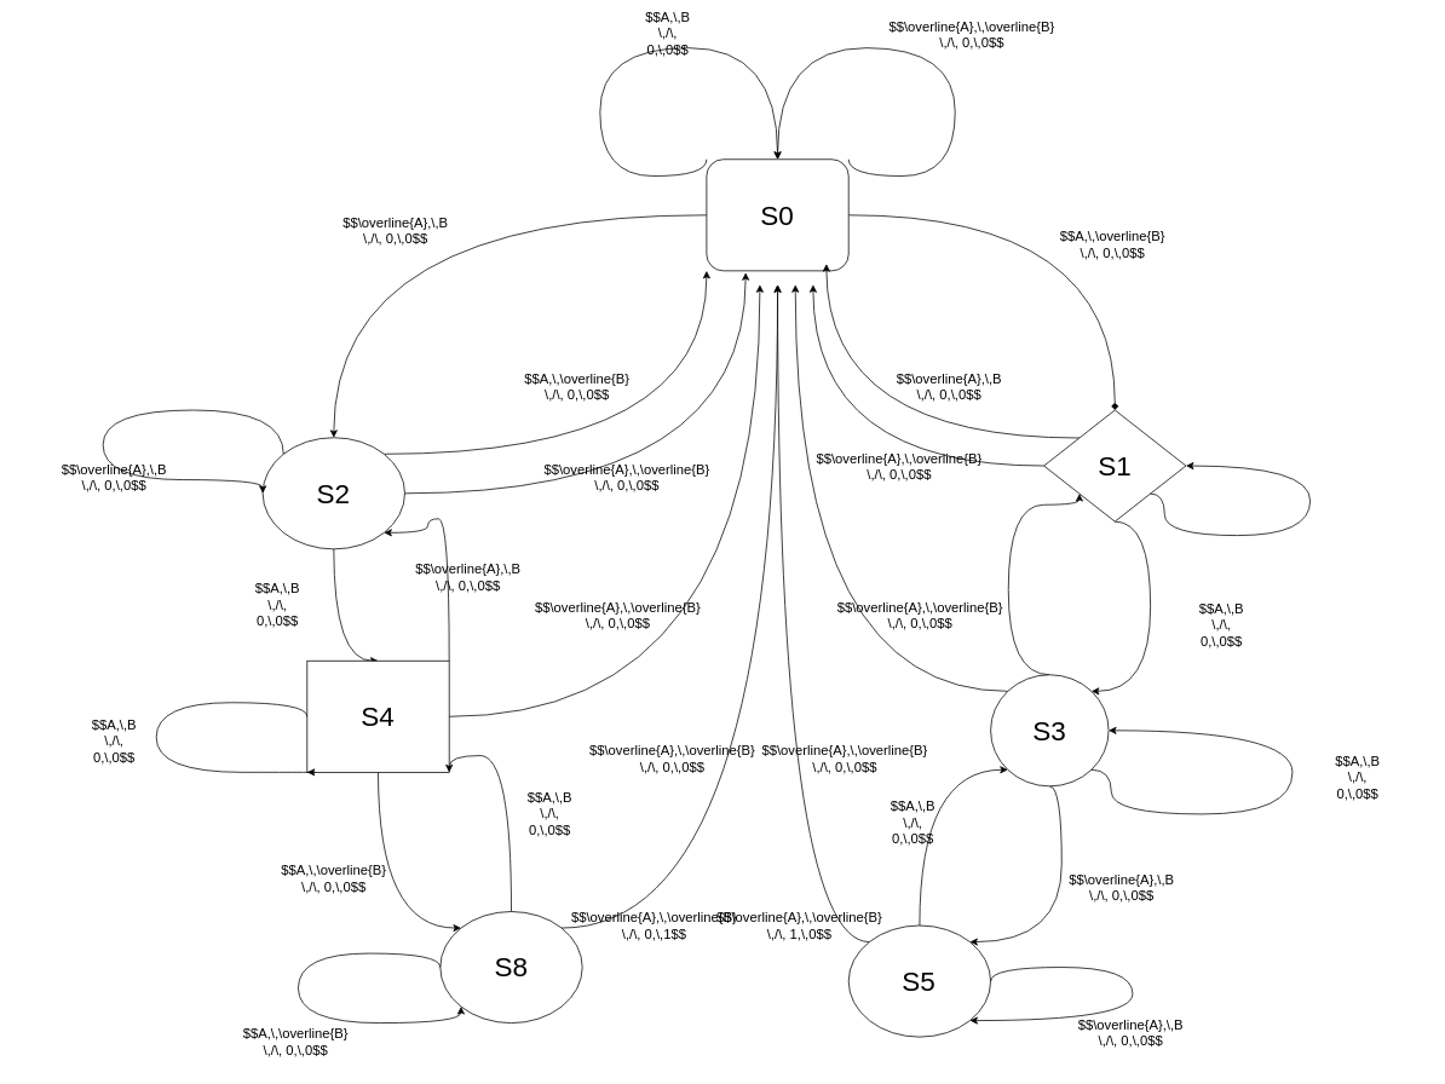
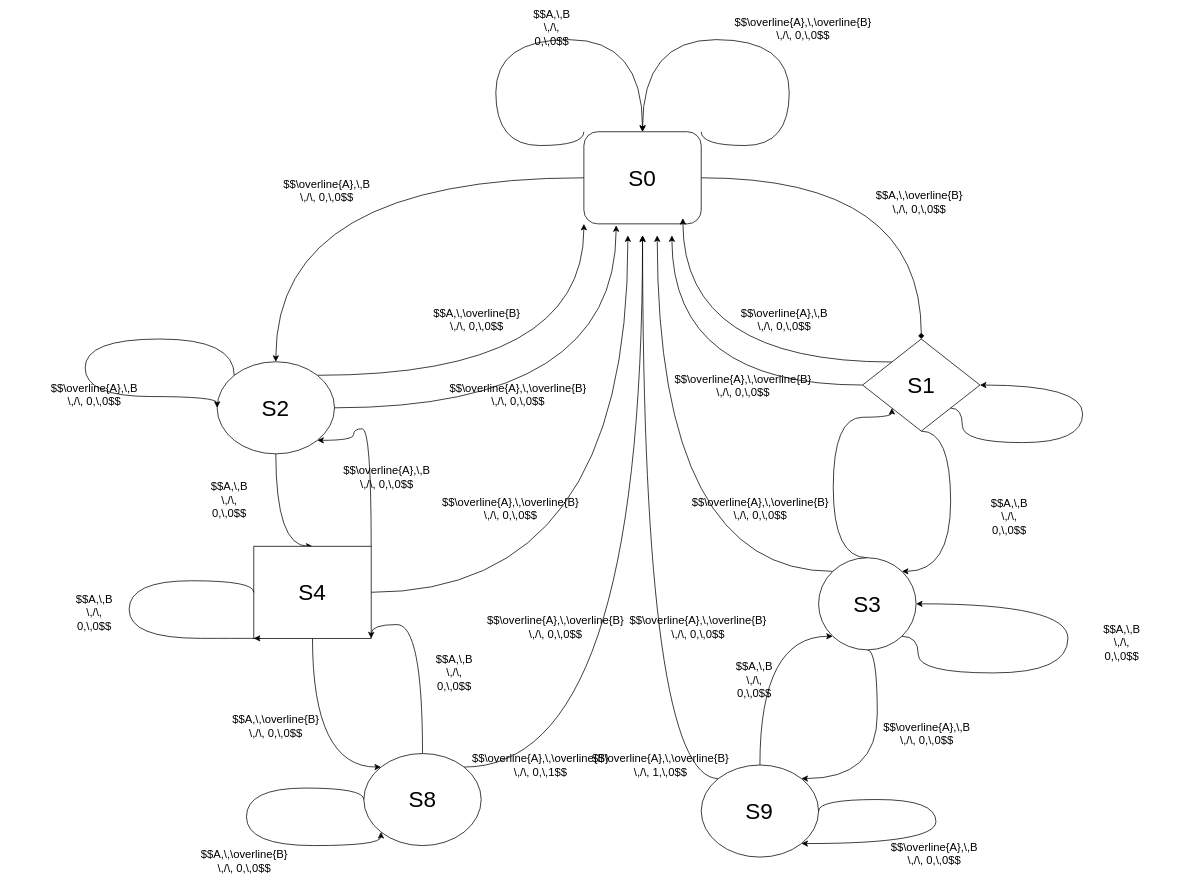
  <mxCell id="0" />
  <mxCell id="1" parent="0" />
  <mxCell id="2" value="" style="group" vertex="1" connectable="0" parent="1"><mxGeometry x="113" y="52" width="1357" height="1120" as="geometry" /></mxCell>
  <mxCell id="3" style="edgeStyle=orthogonalEdgeStyle;rounded=0;orthogonalLoop=1;jettySize=auto;html=1;exitX=0;exitY=0.5;exitDx=0;exitDy=0;entryX=0.5;entryY=0;entryDx=0;entryDy=0;curved=1;" edge="1" parent="2" source="5" target="19"><mxGeometry relative="1" as="geometry" /></mxCell>
  <mxCell id="4" style="edgeStyle=orthogonalEdgeStyle;rounded=0;orthogonalLoop=1;jettySize=auto;html=1;exitX=1;exitY=0.5;exitDx=0;exitDy=0;entryX=0.5;entryY=0;entryDx=0;entryDy=0;curved=1;endArrow=diamond;" edge="1" parent="2" source="5" target="9"><mxGeometry relative="1" as="geometry" /></mxCell>
  <mxCell id="5" value="S0" style="whiteSpace=wrap;html=1;strokeColor=default;align=center;verticalAlign=middle;fontFamily=Helvetica;fontSize=30;fontColor=default;fillColor=default;rounded=1;" vertex="1" parent="2"><mxGeometry x="665" y="122.817" width="156.471" height="122.817" as="geometry" /></mxCell>
  <mxCell id="6" style="edgeStyle=orthogonalEdgeStyle;rounded=0;orthogonalLoop=1;jettySize=auto;html=1;exitX=0.5;exitY=1;exitDx=0;exitDy=0;entryX=1;entryY=0;entryDx=0;entryDy=0;curved=1;" edge="1" parent="2" source="9" target="14"><mxGeometry relative="1" as="geometry"><Array as="points"><mxPoint x="1153.971" y="521.972" /><mxPoint x="1153.971" y="709.268" /></Array></mxGeometry></mxCell>
  <mxCell id="7" style="edgeStyle=orthogonalEdgeStyle;rounded=0;orthogonalLoop=1;jettySize=auto;html=1;exitX=0;exitY=0.5;exitDx=0;exitDy=0;curved=1;" edge="1" parent="2" source="9"><mxGeometry relative="1" as="geometry"><mxPoint x="782.353" y="260.986" as="targetPoint" /></mxGeometry></mxCell>
  <mxCell id="8" style="edgeStyle=orthogonalEdgeStyle;rounded=0;orthogonalLoop=1;jettySize=auto;html=1;exitX=0;exitY=0;exitDx=0;exitDy=0;curved=1;" edge="1" parent="2" source="9"><mxGeometry relative="1" as="geometry"><mxPoint x="797" y="238" as="targetPoint" /></mxGeometry></mxCell>
  <mxCell id="9" value="S1" style="rhombus;whiteSpace=wrap;html=1;strokeColor=default;align=center;verticalAlign=middle;fontFamily=Helvetica;fontSize=30;fontColor=default;fillColor=default;" vertex="1" parent="2"><mxGeometry x="1036.618" y="399.155" width="156.471" height="122.817" as="geometry" /></mxCell>
  <mxCell id="10" style="edgeStyle=orthogonalEdgeStyle;rounded=0;orthogonalLoop=1;jettySize=auto;html=1;exitX=0.5;exitY=0;exitDx=0;exitDy=0;entryX=0;entryY=1;entryDx=0;entryDy=0;curved=1;" edge="1" parent="2" source="14" target="9"><mxGeometry relative="1" as="geometry"><Array as="points"><mxPoint x="997.5" y="690.845" /><mxPoint x="997.5" y="503.549" /></Array></mxGeometry></mxCell>
  <mxCell id="11" style="edgeStyle=orthogonalEdgeStyle;rounded=0;orthogonalLoop=1;jettySize=auto;html=1;exitX=0.5;exitY=0;exitDx=0;exitDy=0;entryX=0;entryY=1;entryDx=0;entryDy=0;curved=1;" edge="1" parent="2" source="16" target="14"><mxGeometry relative="1" as="geometry"><Array as="points"><mxPoint x="899.706" y="795.239" /></Array></mxGeometry></mxCell>
  <mxCell id="12" style="edgeStyle=orthogonalEdgeStyle;rounded=0;orthogonalLoop=1;jettySize=auto;html=1;exitX=0.5;exitY=1;exitDx=0;exitDy=0;entryX=1;entryY=0;entryDx=0;entryDy=0;curved=1;" edge="1" parent="2" source="14" target="16"><mxGeometry relative="1" as="geometry"><Array as="points"><mxPoint x="1056.176" y="985.606" /></Array></mxGeometry></mxCell>
  <mxCell id="13" style="edgeStyle=orthogonalEdgeStyle;rounded=0;orthogonalLoop=1;jettySize=auto;html=1;exitX=0;exitY=0;exitDx=0;exitDy=0;curved=1;" edge="1" parent="2" source="14"><mxGeometry relative="1" as="geometry"><mxPoint x="762.794" y="260.986" as="targetPoint" /></mxGeometry></mxCell>
  <mxCell id="14" value="S3" style="ellipse;whiteSpace=wrap;html=1;strokeColor=default;align=center;verticalAlign=middle;fontFamily=Helvetica;fontSize=30;fontColor=default;fillColor=default;" vertex="1" parent="2"><mxGeometry x="977.941" y="690.845" width="130" height="122.817" as="geometry" /></mxCell>
  <mxCell id="15" style="edgeStyle=orthogonalEdgeStyle;rounded=0;orthogonalLoop=1;jettySize=auto;html=1;exitX=0;exitY=0;exitDx=0;exitDy=0;curved=1;" edge="1" parent="2" source="16"><mxGeometry relative="1" as="geometry"><mxPoint x="743.235" y="260.986" as="targetPoint" /></mxGeometry></mxCell>
- <mxCell id="16" value="S5" style="ellipse;whiteSpace=wrap;html=1;strokeColor=default;align=center;verticalAlign=middle;fontFamily=Helvetica;fontSize=30;fontColor=default;fillColor=default;" vertex="1" parent="2"><mxGeometry x="821.471" y="967.183" width="156.471" height="122.817" as="geometry" /></mxCell>
+ <mxCell id="16" value="S9" style="ellipse;whiteSpace=wrap;html=1;strokeColor=default;align=center;verticalAlign=middle;fontFamily=Helvetica;fontSize=30;fontColor=default;fillColor=default;" vertex="1" parent="2"><mxGeometry x="821.471" y="967.183" width="156.471" height="122.817" as="geometry" /></mxCell>
  <mxCell id="17" style="edgeStyle=orthogonalEdgeStyle;rounded=0;orthogonalLoop=1;jettySize=auto;html=1;exitX=1;exitY=0;exitDx=0;exitDy=0;entryX=0;entryY=1;entryDx=0;entryDy=0;curved=1;" edge="1" parent="2" source="19" target="5"><mxGeometry relative="1" as="geometry" /></mxCell>
  <mxCell id="18" style="edgeStyle=orthogonalEdgeStyle;rounded=0;orthogonalLoop=1;jettySize=auto;html=1;exitX=0.5;exitY=1;exitDx=0;exitDy=0;entryX=0.5;entryY=0;entryDx=0;entryDy=0;curved=1;" edge="1" parent="2" source="19" target="23"><mxGeometry relative="1" as="geometry"><Array as="points"><mxPoint x="254.265" y="675.493" /></Array></mxGeometry></mxCell>
  <mxCell id="19" value="S2" style="ellipse;whiteSpace=wrap;html=1;fontSize=30;" vertex="1" parent="2"><mxGeometry x="176.029" y="429.507" width="156.471" height="122.817" as="geometry" /></mxCell>
  <mxCell id="20" style="edgeStyle=orthogonalEdgeStyle;rounded=0;orthogonalLoop=1;jettySize=auto;html=1;exitX=1;exitY=0;exitDx=0;exitDy=0;entryX=1;entryY=1;entryDx=0;entryDy=0;curved=1;" edge="1" parent="2" source="23" target="19"><mxGeometry relative="1" as="geometry"><Array as="points"><mxPoint x="357.926" y="518.901" /></Array></mxGeometry></mxCell>
  <mxCell id="21" style="edgeStyle=orthogonalEdgeStyle;rounded=0;orthogonalLoop=1;jettySize=auto;html=1;exitX=0.5;exitY=1;exitDx=0;exitDy=0;entryX=0;entryY=0;entryDx=0;entryDy=0;curved=1;" edge="1" parent="2" source="23" target="26"><mxGeometry relative="1" as="geometry"><Array as="points"><mxPoint x="303.162" y="970.254" /></Array></mxGeometry></mxCell>
  <mxCell id="22" style="edgeStyle=orthogonalEdgeStyle;rounded=0;orthogonalLoop=1;jettySize=auto;html=1;exitX=1;exitY=0.5;exitDx=0;exitDy=0;curved=1;" edge="1" parent="2" source="23"><mxGeometry relative="1" as="geometry"><mxPoint x="723.676" y="260.986" as="targetPoint" /></mxGeometry></mxCell>
  <mxCell id="23" value="S4" style="whiteSpace=wrap;html=1;strokeColor=default;align=center;verticalAlign=middle;fontFamily=Helvetica;fontSize=30;fontColor=default;fillColor=default;rounded=0;" vertex="1" parent="2"><mxGeometry x="224.926" y="675.493" width="156.471" height="122.817" as="geometry" /></mxCell>
  <mxCell id="24" style="edgeStyle=orthogonalEdgeStyle;rounded=0;orthogonalLoop=1;jettySize=auto;html=1;exitX=0.5;exitY=0;exitDx=0;exitDy=0;entryX=1;entryY=1;entryDx=0;entryDy=0;curved=1;" edge="1" parent="2" source="26" target="23"><mxGeometry relative="1" as="geometry"><Array as="points"><mxPoint x="449.853" y="779.887" /></Array></mxGeometry></mxCell>
  <mxCell id="25" style="edgeStyle=orthogonalEdgeStyle;rounded=0;orthogonalLoop=1;jettySize=auto;html=1;exitX=1;exitY=0;exitDx=0;exitDy=0;curved=1;" edge="1" parent="2" source="26"><mxGeometry relative="1" as="geometry"><mxPoint x="743.235" y="260.986" as="targetPoint" /><Array as="points"><mxPoint x="743" y="970" /></Array></mxGeometry></mxCell>
  <mxCell id="26" value="S8" style="ellipse;whiteSpace=wrap;html=1;strokeColor=default;align=center;verticalAlign=middle;fontFamily=Helvetica;fontSize=30;fontColor=default;fillColor=default;" vertex="1" parent="2"><mxGeometry x="371.618" y="951.831" width="156.471" height="122.817" as="geometry" /></mxCell>
  <mxCell id="27" style="edgeStyle=orthogonalEdgeStyle;rounded=0;orthogonalLoop=1;jettySize=auto;html=1;exitX=1;exitY=0;exitDx=0;exitDy=0;entryX=0.5;entryY=0;entryDx=0;entryDy=0;curved=1;" edge="1" parent="2" source="5" target="5"><mxGeometry relative="1" as="geometry"><Array as="points"><mxPoint x="938.824" y="141.239" /><mxPoint x="938.824" /><mxPoint x="743.235" /></Array></mxGeometry></mxCell>
  <mxCell id="28" style="edgeStyle=orthogonalEdgeStyle;rounded=0;orthogonalLoop=1;jettySize=auto;html=1;exitX=0;exitY=0;exitDx=0;exitDy=0;entryX=0.5;entryY=0;entryDx=0;entryDy=0;curved=1;" edge="1" parent="2" source="5" target="5"><mxGeometry relative="1" as="geometry"><Array as="points"><mxPoint x="547.647" y="141.239" /><mxPoint x="547.647" /><mxPoint x="743.235" /></Array></mxGeometry></mxCell>
  <mxCell id="29" style="edgeStyle=orthogonalEdgeStyle;rounded=0;orthogonalLoop=1;jettySize=auto;html=1;exitX=1;exitY=1;exitDx=0;exitDy=0;entryX=1;entryY=0.5;entryDx=0;entryDy=0;curved=1;" edge="1" parent="2" source="9" target="9"><mxGeometry relative="1" as="geometry"><Array as="points"><mxPoint x="1169.618" y="537.324" /><mxPoint x="1330" y="537.324" /><mxPoint x="1330" y="460.563" /></Array></mxGeometry></mxCell>
  <mxCell id="30" style="edgeStyle=orthogonalEdgeStyle;rounded=0;orthogonalLoop=1;jettySize=auto;html=1;exitX=1;exitY=1;exitDx=0;exitDy=0;entryX=1;entryY=0.5;entryDx=0;entryDy=0;curved=1;" edge="1" parent="2" source="14" target="14"><mxGeometry relative="1" as="geometry"><Array as="points"><mxPoint x="1110.941" y="844.366" /><mxPoint x="1310.441" y="844.366" /><mxPoint x="1310.441" y="752.254" /></Array></mxGeometry></mxCell>
  <mxCell id="31" style="edgeStyle=orthogonalEdgeStyle;rounded=0;orthogonalLoop=1;jettySize=auto;html=1;exitX=0;exitY=0.5;exitDx=0;exitDy=0;entryX=0;entryY=1;entryDx=0;entryDy=0;curved=1;" edge="1" parent="2" source="26" target="26"><mxGeometry relative="1" as="geometry"><Array as="points"><mxPoint x="371.618" y="997.887" /><mxPoint x="215.147" y="997.887" /><mxPoint x="215.147" y="1074.648" /><mxPoint x="395.088" y="1074.648" /></Array></mxGeometry></mxCell>
  <mxCell id="32" style="edgeStyle=orthogonalEdgeStyle;rounded=0;orthogonalLoop=1;jettySize=auto;html=1;exitX=0;exitY=0.5;exitDx=0;exitDy=0;entryX=0;entryY=1;entryDx=0;entryDy=0;curved=1;" edge="1" parent="2" source="23" target="23"><mxGeometry relative="1" as="geometry"><Array as="points"><mxPoint x="224.926" y="721.549" /><mxPoint x="58.676" y="721.549" /><mxPoint x="58.676" y="798.31" /><mxPoint x="248.397" y="798.31" /></Array></mxGeometry></mxCell>
  <mxCell id="33" style="edgeStyle=orthogonalEdgeStyle;rounded=0;orthogonalLoop=1;jettySize=auto;html=1;exitX=0;exitY=0;exitDx=0;exitDy=0;entryX=0;entryY=0.5;entryDx=0;entryDy=0;curved=1;" edge="1" parent="2" source="19" target="19"><mxGeometry relative="1" as="geometry"><Array as="points"><mxPoint x="199.5" y="399.155" /><mxPoint y="399.155" /><mxPoint y="475.915" /></Array></mxGeometry></mxCell>
  <mxCell id="34" style="edgeStyle=orthogonalEdgeStyle;rounded=0;orthogonalLoop=1;jettySize=auto;html=1;exitX=1;exitY=0.5;exitDx=0;exitDy=0;entryX=1;entryY=1;entryDx=0;entryDy=0;curved=1;" edge="1" parent="2" source="16" target="16"><mxGeometry relative="1" as="geometry"><Array as="points"><mxPoint x="977.941" y="1013.239" /><mxPoint x="1134.412" y="1013.239" /><mxPoint x="1134.412" y="1071.577" /></Array></mxGeometry></mxCell>
  <mxCell id="35" style="edgeStyle=orthogonalEdgeStyle;rounded=0;orthogonalLoop=1;jettySize=auto;html=1;exitX=1;exitY=0.5;exitDx=0;exitDy=0;entryX=0.275;entryY=1.016;entryDx=0;entryDy=0;entryPerimeter=0;curved=1;" edge="1" parent="2" source="19" target="5"><mxGeometry relative="1" as="geometry" /></mxCell>
  <mxCell id="36" value="&lt;span style=&quot;text-align: left; text-wrap-mode: wrap;&quot;&gt;&lt;font style=&quot;font-size: 15px;&quot;&gt;$$\overline{A},\,\overline{B} \,/\, 0,\,0$$&lt;/font&gt;&lt;/span&gt;" style="text;html=1;align=center;verticalAlign=middle;resizable=0;points=[];autosize=1;strokeColor=none;fillColor=none;" vertex="1" parent="2"><mxGeometry x="487" y="768.31" width="280" height="30" as="geometry" /></mxCell>
  <mxCell id="37" value="&lt;span style=&quot;text-align: left; text-wrap-mode: wrap;&quot;&gt;&lt;font style=&quot;font-size: 15px;&quot;&gt;$$\overline{A},\,\overline{B} \,/\, 0,\,0$$&lt;/font&gt;&lt;/span&gt;" style="text;html=1;align=center;verticalAlign=middle;resizable=0;points=[];autosize=1;strokeColor=none;fillColor=none;" vertex="1" parent="2"><mxGeometry x="677" y="768.31" width="280" height="30" as="geometry" /></mxCell>
  <mxCell id="38" value="&lt;span style=&quot;text-align: left; text-wrap-mode: wrap;&quot;&gt;&lt;font style=&quot;font-size: 15px;&quot;&gt;$$\overline{A},\,\overline{B} \,/\, 0,\,0$$&lt;/font&gt;&lt;/span&gt;" style="text;html=1;align=center;verticalAlign=middle;resizable=0;points=[];autosize=1;strokeColor=none;fillColor=none;" vertex="1" parent="2"><mxGeometry x="759.71" y="610" width="280" height="30" as="geometry" /></mxCell>
  <mxCell id="39" value="&lt;span style=&quot;text-align: left; text-wrap-mode: wrap;&quot;&gt;&lt;font style=&quot;font-size: 15px;&quot;&gt;$$\overline{A},\,\overline{B} \,/\, 0,\,0$$&lt;/font&gt;&lt;/span&gt;" style="text;html=1;align=center;verticalAlign=middle;resizable=0;points=[];autosize=1;strokeColor=none;fillColor=none;" vertex="1" parent="2"><mxGeometry x="427" y="610" width="280" height="30" as="geometry" /></mxCell>
  <mxCell id="40" value="&lt;span style=&quot;text-align: left; text-wrap-mode: wrap;&quot;&gt;&lt;font style=&quot;font-size: 15px;&quot;&gt;$$\overline{A},\,\overline{B} \,/\, 0,\,0$$&lt;/font&gt;&lt;/span&gt;" style="text;html=1;align=center;verticalAlign=middle;resizable=0;points=[];autosize=1;strokeColor=none;fillColor=none;" vertex="1" parent="2"><mxGeometry x="737" y="445.56" width="280" height="30" as="geometry" /></mxCell>
  <mxCell id="41" value="&lt;span style=&quot;text-align: left; text-wrap-mode: wrap;&quot;&gt;&lt;font style=&quot;font-size: 15px;&quot;&gt;$$\overline{A},\,\overline{B} \,/\, 0,\,0$$&lt;/font&gt;&lt;/span&gt;" style="text;html=1;align=center;verticalAlign=middle;resizable=0;points=[];autosize=1;strokeColor=none;fillColor=none;" vertex="1" parent="2"><mxGeometry x="437" y="458" width="280" height="30" as="geometry" /></mxCell>
  <mxCell id="42" value="&lt;span style=&quot;text-align: left; text-wrap-mode: wrap;&quot;&gt;&lt;font style=&quot;font-size: 15px;&quot;&gt;$$A,\,\overline{B} \,/\, 0,\,0$$&lt;/font&gt;&lt;/span&gt;" style="text;html=1;align=center;verticalAlign=middle;resizable=0;points=[];autosize=1;strokeColor=none;fillColor=none;" vertex="1" parent="2"><mxGeometry x="107" y="1080" width="210" height="30" as="geometry" /></mxCell>
  <mxCell id="43" value="&lt;span style=&quot;text-align: left; text-wrap-mode: wrap;&quot;&gt;&lt;font style=&quot;font-size: 15px;&quot;&gt;$$\overline{A},\,B \,/\, 0,\,0$$&lt;/font&gt;&lt;/span&gt;" style="text;html=1;align=center;verticalAlign=middle;resizable=0;points=[];autosize=1;strokeColor=none;fillColor=none;" vertex="1" parent="2"><mxGeometry x="217" y="186" width="210" height="30" as="geometry" /></mxCell>
  <mxCell id="44" value="&lt;span style=&quot;text-align: left; text-wrap-mode: wrap;&quot;&gt;&lt;font style=&quot;font-size: 15px;&quot;&gt;$$A,\,\overline{B} \,/\, 0,\,0$$&lt;/font&gt;&lt;/span&gt;" style="text;html=1;align=center;verticalAlign=middle;resizable=0;points=[];autosize=1;strokeColor=none;fillColor=none;" vertex="1" parent="2"><mxGeometry x="149.26" y="900" width="210" height="30" as="geometry" /></mxCell>
  <mxCell id="45" value="&lt;span style=&quot;text-align: left; text-wrap-mode: wrap;&quot;&gt;&lt;font style=&quot;font-size: 15px;&quot;&gt;$$A,\,\overline{B} \,/\, 0,\,0$$&lt;/font&gt;&lt;/span&gt;" style="text;html=1;align=center;verticalAlign=middle;resizable=0;points=[];autosize=1;strokeColor=none;fillColor=none;" vertex="1" parent="2"><mxGeometry x="1007" y="201" width="210" height="30" as="geometry" /></mxCell>
  <mxCell id="46" value="&lt;span style=&quot;text-align: left; text-wrap-mode: wrap;&quot;&gt;&lt;font style=&quot;font-size: 15px;&quot;&gt;$$\overline{A},\,B \,/\, 0,\,0$$&lt;/font&gt;&lt;/span&gt;" style="text;html=1;align=center;verticalAlign=middle;resizable=0;points=[];autosize=1;strokeColor=none;fillColor=none;" vertex="1" parent="2"><mxGeometry x="1017" y="910" width="210" height="30" as="geometry" /></mxCell>
  <mxCell id="47" value="&lt;span style=&quot;text-align: left; text-wrap-mode: wrap;&quot;&gt;&lt;font style=&quot;font-size: 15px;&quot;&gt;$$\overline{A},\,B \,/\, 0,\,0$$&lt;/font&gt;&lt;/span&gt;" style="text;html=1;align=center;verticalAlign=middle;resizable=0;points=[];autosize=1;strokeColor=none;fillColor=none;" vertex="1" parent="2"><mxGeometry x="297" y="568" width="210" height="30" as="geometry" /></mxCell>
  <mxCell id="48" value="&lt;span style=&quot;text-align: left; text-wrap-mode: wrap;&quot;&gt;&lt;font style=&quot;font-size: 15px;&quot;&gt;$$A,\,\overline{B} \,/\, 0,\,0$$&lt;/font&gt;&lt;/span&gt;" style="text;html=1;align=center;verticalAlign=middle;resizable=0;points=[];autosize=1;strokeColor=none;fillColor=none;" vertex="1" parent="2"><mxGeometry x="417" y="358" width="210" height="30" as="geometry" /></mxCell>
  <mxCell id="49" value="&lt;span style=&quot;text-align: left; text-wrap-mode: wrap;&quot;&gt;&lt;font style=&quot;font-size: 15px;&quot;&gt;$$\overline{A},\,B \,/\, 0,\,0$$&lt;/font&gt;&lt;/span&gt;" style="text;html=1;align=center;verticalAlign=middle;resizable=0;points=[];autosize=1;strokeColor=none;fillColor=none;" vertex="1" parent="2"><mxGeometry x="826.62" y="358" width="210" height="30" as="geometry" /></mxCell>
  <mxCell id="50" value="&lt;span style=&quot;text-align: left; text-wrap-mode: wrap;&quot;&gt;&lt;font style=&quot;font-size: 15px;&quot;&gt;$$A,\,B \,/\, 0,\,0$$&lt;/font&gt;&lt;/span&gt;" style="text;html=1;align=center;verticalAlign=middle;resizable=0;points=[];autosize=1;strokeColor=none;fillColor=none;" vertex="1" parent="2"><mxGeometry x="1157" y="620" width="150" height="30" as="geometry" /></mxCell>
  <mxCell id="51" value="&lt;span style=&quot;text-align: left; text-wrap-mode: wrap;&quot;&gt;&lt;font style=&quot;font-size: 15px;&quot;&gt;$$A,\,B \,/\, 0,\,0$$&lt;/font&gt;&lt;/span&gt;" style="text;html=1;align=center;verticalAlign=middle;resizable=0;points=[];autosize=1;strokeColor=none;fillColor=none;" vertex="1" parent="2"><mxGeometry x="117" y="598" width="150" height="30" as="geometry" /></mxCell>
  <mxCell id="52" value="&lt;span style=&quot;text-align: left; text-wrap-mode: wrap;&quot;&gt;&lt;font style=&quot;font-size: 15px;&quot;&gt;$$\overline{A},\,\overline{B} \,/\, 1,\,0$$&lt;/font&gt;&lt;/span&gt;" style="text;html=1;align=center;verticalAlign=middle;resizable=0;points=[];autosize=1;strokeColor=none;fillColor=none;" vertex="1" parent="2"><mxGeometry x="627" y="951.83" width="280" height="30" as="geometry" /></mxCell>
  <mxCell id="53" value="&lt;span style=&quot;text-align: left; text-wrap-mode: wrap;&quot;&gt;&lt;font style=&quot;font-size: 15px;&quot;&gt;$$\overline{A},\,\overline{B} \,/\, 0,\,1$$&lt;/font&gt;&lt;/span&gt;" style="text;html=1;align=center;verticalAlign=middle;resizable=0;points=[];autosize=1;strokeColor=none;fillColor=none;" vertex="1" parent="2"><mxGeometry x="467" y="951.83" width="280" height="30" as="geometry" /></mxCell>
  <mxCell id="54" value="&lt;span style=&quot;text-align: left; text-wrap-mode: wrap;&quot;&gt;&lt;font style=&quot;font-size: 15px;&quot;&gt;$$A,\,B \,/\, 0,\,0$$&lt;/font&gt;&lt;/span&gt;" style="text;html=1;align=center;verticalAlign=middle;resizable=0;points=[];autosize=1;strokeColor=none;fillColor=none;" vertex="1" parent="2"><mxGeometry x="-63" y="748" width="150" height="30" as="geometry" /></mxCell>
  <mxCell id="55" value="&lt;span style=&quot;text-align: left; text-wrap-mode: wrap;&quot;&gt;&lt;font style=&quot;font-size: 15px;&quot;&gt;$$A,\,B \,/\, 0,\,0$$&lt;/font&gt;&lt;/span&gt;" style="text;html=1;align=center;verticalAlign=middle;resizable=0;points=[];autosize=1;strokeColor=none;fillColor=none;" vertex="1" parent="2"><mxGeometry x="417" y="828" width="150" height="30" as="geometry" /></mxCell>
  <mxCell id="56" value="&lt;span style=&quot;text-align: left; text-wrap-mode: wrap;&quot;&gt;&lt;font style=&quot;font-size: 15px;&quot;&gt;$$A,\,B \,/\, 0,\,0$$&lt;/font&gt;&lt;/span&gt;" style="text;html=1;align=center;verticalAlign=middle;resizable=0;points=[];autosize=1;strokeColor=none;fillColor=none;" vertex="1" parent="2"><mxGeometry x="817" y="838" width="150" height="30" as="geometry" /></mxCell>
  <mxCell id="57" value="&lt;span style=&quot;text-align: left; text-wrap-mode: wrap;&quot;&gt;&lt;font style=&quot;font-size: 15px;&quot;&gt;$$\overline{A},\,B \,/\, 0,\,0$$&lt;/font&gt;&lt;/span&gt;" style="text;html=1;align=center;verticalAlign=middle;resizable=0;points=[];autosize=1;strokeColor=none;fillColor=none;" vertex="1" parent="1"><mxGeometry x="1140" y="1122" width="210" height="30" as="geometry" /></mxCell>
  <mxCell id="58" value="&lt;span style=&quot;text-align: left; text-wrap-mode: wrap;&quot;&gt;&lt;font style=&quot;font-size: 15px;&quot;&gt;$$\overline{A},\,B \,/\, 0,\,0$$&lt;/font&gt;&lt;/span&gt;" style="text;html=1;align=center;verticalAlign=middle;resizable=0;points=[];autosize=1;strokeColor=none;fillColor=none;" vertex="1" parent="1"><mxGeometry x="20" y="510" width="210" height="30" as="geometry" /></mxCell>
  <mxCell id="59" value="&lt;span style=&quot;text-align: left; text-wrap-mode: wrap;&quot;&gt;&lt;font style=&quot;font-size: 15px;&quot;&gt;$$\overline{A},\,\overline{B} \,/\, 0,\,0$$&lt;/font&gt;&lt;/span&gt;" style="text;html=1;align=center;verticalAlign=middle;resizable=0;points=[];autosize=1;strokeColor=none;fillColor=none;" vertex="1" parent="1"><mxGeometry x="930" y="22" width="280" height="30" as="geometry" /></mxCell>
  <mxCell id="60" value="&lt;span style=&quot;text-align: left; text-wrap-mode: wrap;&quot;&gt;&lt;font style=&quot;font-size: 15px;&quot;&gt;$$A,\,B \,/\, 0,\,0$$&lt;/font&gt;&lt;/span&gt;" style="text;html=1;align=center;verticalAlign=middle;resizable=0;points=[];autosize=1;strokeColor=none;fillColor=none;" vertex="1" parent="1"><mxGeometry x="660" y="20" width="150" height="30" as="geometry" /></mxCell>
  <mxCell id="61" value="&lt;span style=&quot;text-align: left; text-wrap-mode: wrap;&quot;&gt;&lt;font style=&quot;font-size: 15px;&quot;&gt;$$A,\,B \,/\, 0,\,0$$&lt;/font&gt;&lt;/span&gt;" style="text;html=1;align=center;verticalAlign=middle;resizable=0;points=[];autosize=1;strokeColor=none;fillColor=none;" vertex="1" parent="1"><mxGeometry x="1420" y="840" width="150" height="30" as="geometry" /></mxCell>
